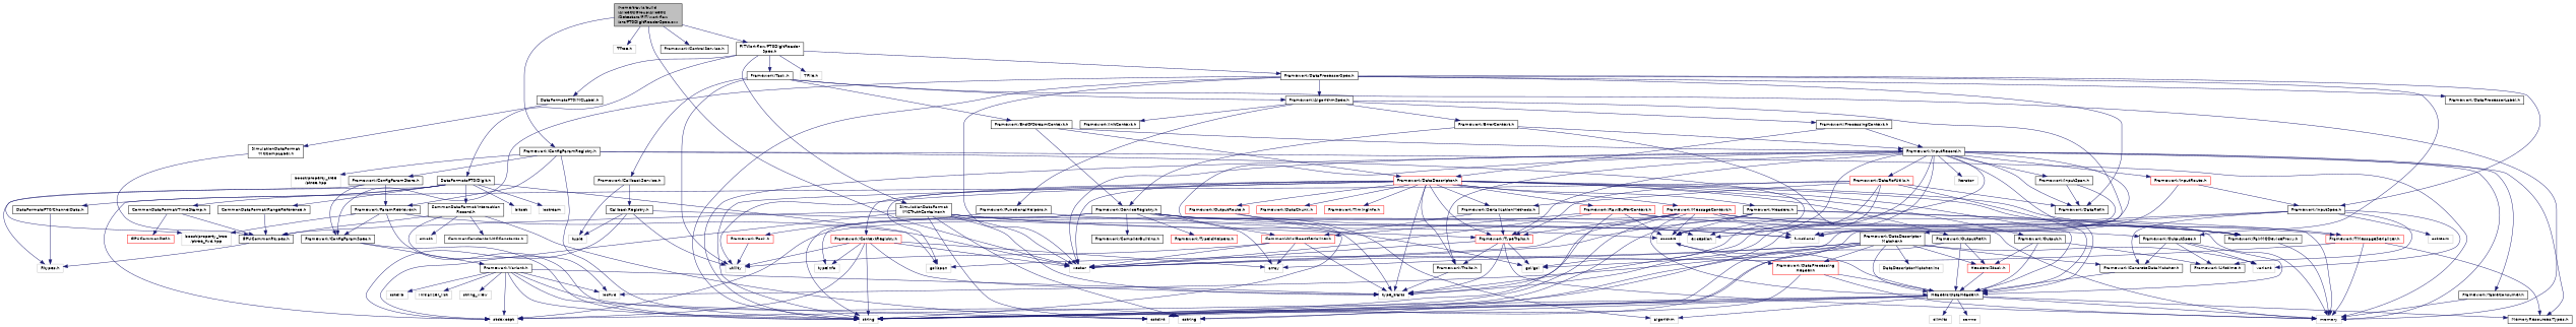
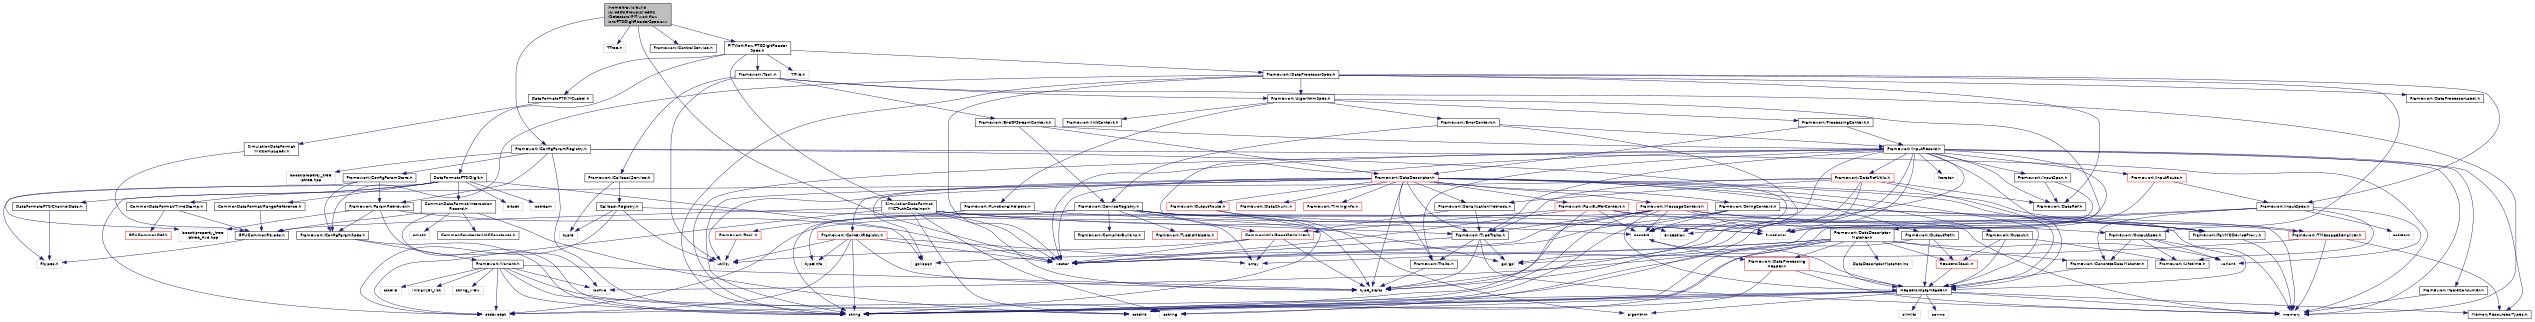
  digraph {
    node [color=black fontname=Helvetica fontsize=10 shape=record]
    edge [color=midnightblue fontname=Helvetica fontsize=10 labelfontname=Helvetica labelfontsize=10 style=solid]
    n1 [fillcolor=grey75 fontcolor=black height=0.2 label="/home/travis/build\l/AliceO2Group/AliceO2\l/Detectors/FIT/workflow\l/src/FT0DigitReaderSpec.cxx" style=filled width=0.4]
    n2 [color=grey75 height=0.2 label=vector width=0.4]
    n3 [color=grey75 height=0.2 label="TTree.h" width=0.4]
    n4 [height=0.2 label="Framework/ConfigParamRegistry.h" width=0.4]
    n5 [height=0.2 label="Framework/ControlService.h" width=0.4]
    n6 [height=0.2 label="FITWorkflow/FT0DigitReader\lSpec.h" width=0.4]
    n7 [height=0.2 label="Framework/ParamRetriever.h" width=0.4]
    n8 [color=grey75 height=0.2 label=string width=0.4]
    n9 [height=0.2 label="Framework/ConfigParamStore.h" width=0.4]
    n10 [color=grey75 height=0.2 label="boost/property_tree\l/ptree.hpp" width=0.4]
    n11 [color=grey75 height=0.2 label=memory width=0.4]
    n12 [color=grey75 height=0.2 label=cassert width=0.4]
    n13 [color=grey75 height=0.2 label="TFile.h" width=0.4]
    n14 [height=0.2 label="Framework/DataProcessorSpec.h" width=0.4]
    n15 [height=0.2 label="Framework/Task.h" width=0.4]
    n16 [height=0.2 label="DataFormatsFT0/Digit.h" width=0.4]
    n17 [height=0.2 label="DataFormatsFT0/MCLabel.h" width=0.4]
    n18 [height=0.2 label="SimulationDataFormat\l/MCTruthContainer.h" width=0.4]
    n19 [height=0.2 label="Framework/ConfigParamSpec.h" width=0.4]
    n20 [color=grey75 height=0.2 label="boost/property_tree\l/ptree_fwd.hpp" width=0.4]
    n21 [color=red height=0.2 label="Framework/DataProcessing\lHeader.h" width=0.4]
    n22 [height=0.2 label="Framework/Variant.h" width=0.4]
    n23 [color=grey75 height=0.2 label=type_traits width=0.4]
    n24 [color=grey75 height=0.2 label=cstring width=0.4]
    n25 [color=grey75 height=0.2 label=cstdint width=0.4]
    n26 [color=grey75 height=0.2 label=cstdlib width=0.4]
    n27 [color=grey75 height=0.2 label=stdexcept width=0.4]
    n28 [color=grey75 height=0.2 label=iosfwd width=0.4]
    n29 [color=grey75 height=0.2 label=initializer_list width=0.4]
    n30 [color=grey75 height=0.2 label=string_view width=0.4]
    n31 [height=0.2 label="Framework/AlgorithmSpec.h" width=0.4]
    n32 [height=0.2 label="Framework/DataRef.h" width=0.4]
    n33 [height=0.2 label="Framework/InputSpec.h" width=0.4]
    n34 [height=0.2 label="Framework/OutputSpec.h" width=0.4]
    n35 [height=0.2 label="Framework/DataProcessorLabel.h" width=0.4]
    n36 [color=grey75 height=0.2 label=utility width=0.4]
    n37 [height=0.2 label="Framework/CallbackService.h" width=0.4]
    n38 [height=0.2 label="Framework/EndOfStreamContext.h" width=0.4]
    n39 [color=grey75 height=0.2 label="gsl/span" width=0.4]
    n40 [height=0.2 label="CommonDataFormat/Interaction\lRecord.h" width=0.4]
    n41 [color=grey75 height=0.2 label="Rtypes.h" width=0.4]
    n42 [height=0.2 label="CommonDataFormat/RangeReference.h" width=0.4]
    n43 [height=0.2 label="CommonDataFormat/TimeStamp.h" width=0.4]
    n44 [height=0.2 label="DataFormatsFT0/ChannelData.h" width=0.4]
    n45 [color=grey75 height=0.2 label=bitset width=0.4]
    n46 [color=grey75 height=0.2 label=iostream width=0.4]
    n47 [height=0.2 label="SimulationDataFormat\l/MCCompLabel.h" width=0.4]
    n48 [color=grey75 height=0.2 label="gsl/gsl" width=0.4]
    n49 [height=0.2 label="GPUCommonRtypes.h" width=0.4]
    n50 [height=0.2 label="Framework/ProcessingContext.h" width=0.4]
    n51 [color=grey75 height=0.2 label=functional width=0.4]
    n52 [height=0.2 label="Framework/ErrorContext.h" width=0.4]
    n53 [height=0.2 label="Framework/InitContext.h" width=0.4]
    n54 [height=0.2 label="Framework/FunctionalHelpers.h" width=0.4]
    n55 [height=0.2 label="Framework/Lifetime.h" width=0.4]
    n56 [height=0.2 label="Framework/ConcreteDataMatcher.h" width=0.4]
    n57 [height=0.2 label="Framework/DataDescriptor\lMatcher.h" width=0.4]
    n58 [color=grey75 height=0.2 label=variant width=0.4]
    n59 [color=grey75 height=0.2 label=ostream width=0.4]
    n60 [height=0.2 label="Headers/DataHeader.h" width=0.4]
    n61 [height=0.2 label="Framework/InputRecord.h" width=0.4]
    n62 [color=red height=0.2 label="Framework/DataDescriptor.h" width=0.4]
    n63 [color=grey75 height=0.2 label=exception width=0.4]
    n64 [height=0.2 label="Framework/ServiceRegistry.h" width=0.4]
    n65 [color=red height=0.2 label="Framework/Pack.h" width=0.4]
    n66 [color=red height=0.2 label="Framework/DataRefUtils.h" width=0.4]
-   n67 [color=red height=0.2 label="Framework/TypeTraits.h" width=0.4]
+   n67 [height=0.2 label="Framework/TypeTraits.h" width=0.4]
    n68 [height=0.2 label="Framework/Traits.h" width=0.4]
    n69 [color=red height=0.2 label="CommonUtils/BoostSerializer.h" width=0.4]
    n70 [height=0.2 label="MemoryResources/Types.h" width=0.4]
    n71 [color=red height=0.2 label="Framework/InputRoute.h" width=0.4]
    n72 [height=0.2 label="Framework/InputSpan.h" width=0.4]
    n73 [height=0.2 label="Framework/TableConsumer.h" width=0.4]
    n74 [color=grey75 height=0.2 label=iterator width=0.4]
    n75 [height=0.2 label="Framework/SerializationMethods.h" width=0.4]
    n76 [color=red height=0.2 label="Framework/ContextRegistry.h" width=0.4]
    n77 [color=red height=0.2 label="Framework/MessageContext.h" width=0.4]
    n78 [height=0.2 label="Framework/FairMQDeviceProxy.h" width=0.4]
    n79 [color=red height=0.2 label="Framework/TMessageSerializer.h" width=0.4]
-   n80 [height=0.2 label="Framework/Headers.h" width=0.4]
+   n80 [height=0.2 label="Framework/StringContext.h" width=0.4]
    n81 [color=red height=0.2 label="Framework/RawBufferContext.h" width=0.4]
    n82 [height=0.2 label="Framework/Output.h" width=0.4]
    n83 [height=0.2 label="Framework/OutputRef.h" width=0.4]
    n84 [color=red height=0.2 label="Framework/OutputRoute.h" width=0.4]
    n85 [color=red height=0.2 label="Framework/DataChunk.h" width=0.4]
    n86 [color=red height=0.2 label="Framework/TimingInfo.h" width=0.4]
    n87 [color=grey75 height=0.2 label=array width=0.4]
    n88 [color=grey75 height=0.2 label=algorithm width=0.4]
    n89 [color=grey75 height=0.2 label=climits width=0.4]
    n90 [color=grey75 height=0.2 label=cerrno width=0.4]
    n91 [color=red height=0.2 label="Headers/Stack.h" width=0.4]
    n92 [color=grey75 height=0.2 label="DataDescriptorMatcher.inc" width=0.4]
    n93 [color=grey75 height=0.2 label=typeinfo width=0.4]
    n94 [height=0.2 label="Framework/CompilerBuiltins.h" width=0.4]
    n95 [color=red height=0.2 label="Framework/TypeIdHelpers.h" width=0.4]
    n96 [height=0.2 label="CallbackRegistry.h" width=0.4]
    n97 [color=grey75 height=0.2 label=tuple width=0.4]
    n98 [color=grey75 height=0.2 label=cmath width=0.4]
    n99 [height=0.2 label="CommonConstants/LHCConstants.h" width=0.4]
    n100 [color=red height=0.2 label="GPUCommonDef.h" width=0.4]
    n1 -> n2
    n1 -> n3
    n1 -> n4
    n1 -> n5
    n1 -> n6
    n4 -> n7
    n4 -> n8
    n4 -> n9
    n4 -> n10
    n4 -> n11
    n4 -> n12
    n6 -> n13
    n6 -> n14
    n6 -> n15
    n6 -> n16
    n6 -> n17
    n6 -> n18
    n7 -> n2
    n7 -> n8
    n7 -> n19
    n7 -> n20
    n9 -> n7
    n9 -> n19
    n9 -> n20
    n12 -> n21
    n14 -> n2
    n14 -> n8
    n14 -> n19
    n14 -> n31
    n14 -> n32
    n14 -> n33
    n14 -> n34
    n14 -> n35
    n15 -> n11
    n15 -> n31
    n15 -> n36
    n15 -> n37
    n15 -> n38
    n16 -> n39
    n16 -> n40
    n16 -> n41
    n16 -> n42
    n16 -> n43
    n16 -> n44
    n16 -> n45
    n16 -> n46
    n17 -> n47
    n18 -> n2
    n18 -> n11
    n18 -> n12
    n18 -> n23
    n18 -> n24
    n18 -> n25
    n18 -> n27
    n18 -> n48
    n18 -> n49
    n19 -> n8
    n19 -> n22
    n21 -> n11
    n21 -> n25
    n21 -> n60
    n22 -> n8
    n22 -> n23
    n22 -> n24
    n22 -> n25
    n22 -> n26
    n22 -> n27
    n22 -> n28
    n22 -> n29
    n22 -> n30
    n31 -> n50
    n31 -> n51
    n31 -> n52
    n31 -> n53
    n31 -> n54
    n33 -> n8
    n33 -> n55
    n33 -> n56
    n33 -> n57
    n33 -> n58
    n33 -> n59
    n34 -> n55
    n34 -> n56
    n34 -> n58
    n34 -> n60
    n37 -> n96
    n37 -> n97
    n38 -> n61
    n38 -> n62
    n38 -> n64
    n40 -> n25
    n40 -> n28
    n40 -> n49
    n40 -> n98
    n40 -> n99
    n42 -> n49
    n43 -> n49
    n43 -> n100
    n44 -> n41
    n47 -> n49
    n49 -> n41
    n50 -> n61
    n50 -> n62
    n52 -> n61
    n52 -> n63
    n52 -> n64
    n54 -> n51
    n54 -> n65
    n56 -> n60
    n57 -> n2
    n57 -> n8
    n57 -> n21
    n57 -> n25
    n57 -> n28
    n57 -> n56
    n57 -> n58
    n57 -> n60
    n57 -> n87
    n57 -> n91
    n57 -> n92
    n60 -> n8
    n60 -> n11
    n60 -> n12
    n60 -> n24
    n60 -> n25
    n60 -> n27
    n60 -> n70
    n60 -> n88
    n60 -> n89
    n60 -> n90
    n61 -> n2
    n61 -> n8
    n61 -> n11
    n61 -> n12
    n61 -> n23
    n61 -> n24
    n61 -> n32
    n61 -> n48
    n61 -> n60
    n61 -> n63
    n61 -> n66
    n61 -> n67
    n61 -> n68
    n61 -> n69
    n61 -> n70
    n61 -> n71
    n61 -> n72
    n61 -> n73
    n61 -> n74
    n62 -> n2
    n62 -> n8
    n62 -> n23
    n62 -> n36
    n62 -> n39
    n62 -> n60
    n62 -> n67
    n62 -> n68
    n62 -> n75
    n62 -> n76
    n62 -> n77
    n62 -> n78
    n62 -> n79
    n62 -> n80
    n62 -> n81
    n62 -> n82
    n62 -> n83
    n62 -> n84
    n62 -> n85
    n62 -> n86
    n64 -> n8
    n64 -> n23
    n64 -> n51
    n64 -> n63
    n64 -> n87
    n64 -> n88
    n64 -> n93
    n64 -> n94
    n64 -> n95
    n65 -> n36
    n66 -> n23
    n66 -> n27
    n66 -> n32
    n66 -> n48
    n66 -> n60
    n66 -> n67
    n66 -> n75
    n67 -> n2
    n67 -> n11
    n67 -> n23
    n67 -> n48
    n67 -> n68
    n68 -> n23
    n69 -> n2
    n69 -> n23
    n69 -> n36
    n69 -> n87
    n71 -> n33
    n71 -> n51
    n72 -> n32
    n72 -> n51
    n73 -> n11
    n75 -> n67
    n75 -> n69
    n76 -> n2
    n76 -> n8
    n76 -> n23
    n76 -> n27
    n76 -> n36
    n76 -> n87
    n76 -> n93
    n77 -> n2
    n77 -> n8
    n77 -> n12
    n77 -> n23
    n77 -> n27
    n77 -> n51
    n77 -> n60
    n77 -> n67
    n77 -> n78
    n77 -> n79
    n78 -> n11
    n79 -> n11
    n79 -> n39
    n79 -> n70
    n80 -> n2
    n80 -> n8
    n80 -> n11
    n80 -> n12
    n80 -> n78
    n81 -> n2
    n81 -> n8
    n81 -> n11
    n81 -> n12
    n81 -> n69
    n81 -> n78
    n82 -> n55
    n82 -> n60
    n82 -> n91
    n83 -> n8
    n83 -> n60
    n83 -> n91
    n84 -> n8
    n84 -> n34
    n91 -> n60
    n96 -> n27
    n96 -> n36
    n96 -> n67
    n96 -> n97
  }
